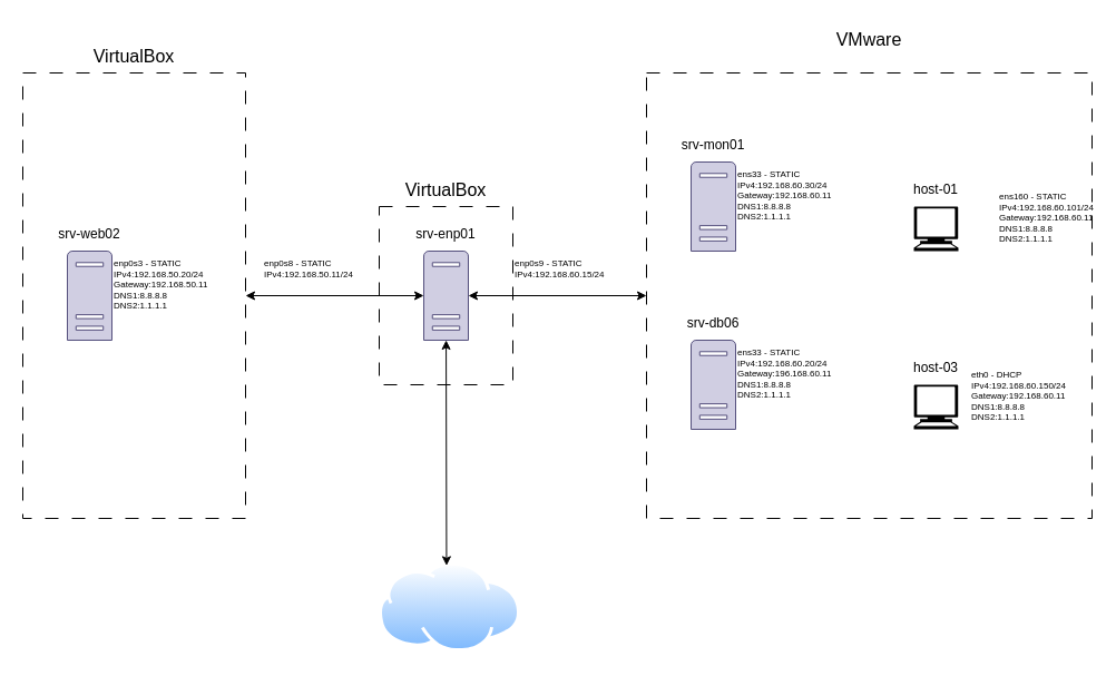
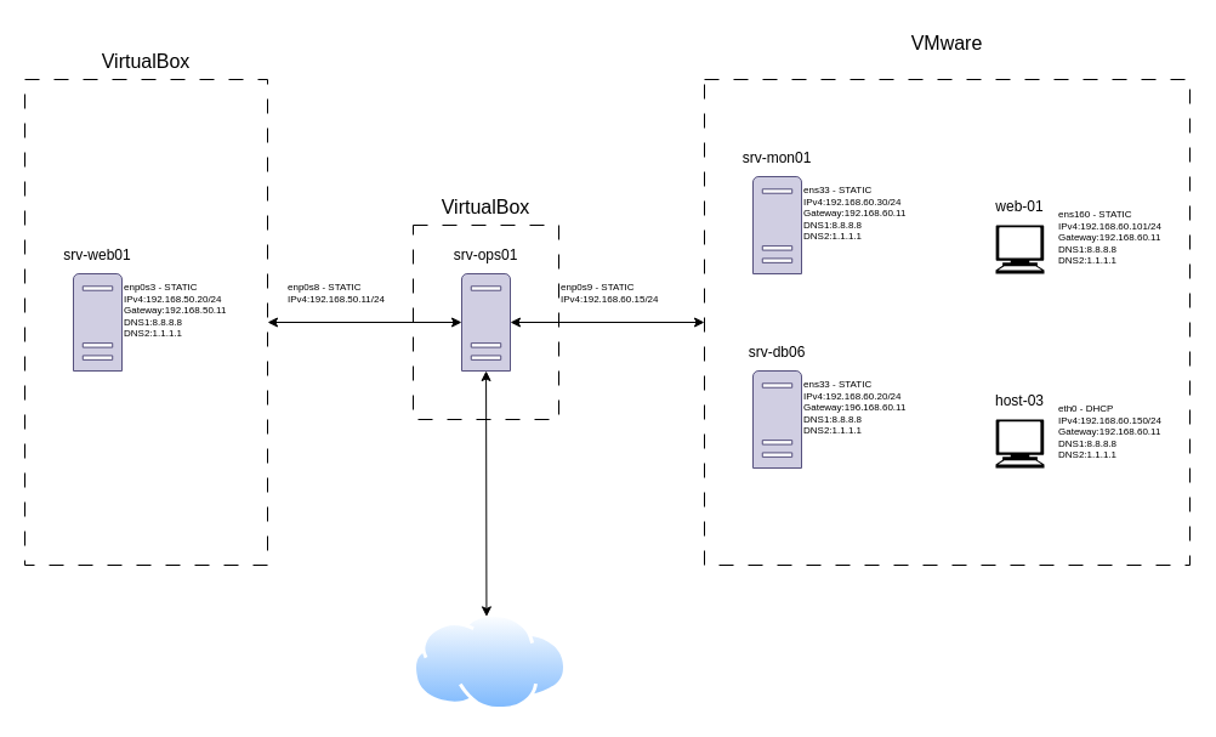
  <mxCell id="0" />
  <mxCell id="1" parent="0" />
  <mxCell id="2" value="" style="rounded=0;whiteSpace=wrap;html=1;fillColor=none;dashed=1;dashPattern=12 12;" parent="1" vertex="1"><mxGeometry x="340" y="185" width="120" height="160" as="geometry" /></mxCell>
  <mxCell id="3" value="VirtualBox" style="text;html=1;align=center;verticalAlign=middle;whiteSpace=wrap;rounded=0;fontSize=16;" parent="1" vertex="1"><mxGeometry x="370" y="155" width="60" height="30" as="geometry" /></mxCell>
  <mxCell id="4" value="" style="endArrow=classic;startArrow=classic;html=1;rounded=0;exitX=1;exitY=0.5;exitDx=0;exitDy=0;entryX=0;entryY=0.5;entryDx=0;entryDy=0;entryPerimeter=0;" parent="1" source="14" target="6" edge="1"><mxGeometry width="50" height="50" relative="1" as="geometry"><mxPoint x="280" y="264.66" as="sourcePoint" /><mxPoint x="320" y="265" as="targetPoint" /></mxGeometry></mxCell>
  <mxCell id="5" value="" style="group" parent="1" vertex="1" connectable="0"><mxGeometry x="370" y="195" width="60" height="110" as="geometry" /></mxCell>
  <mxCell id="6" value="" style="sketch=0;pointerEvents=1;shadow=0;dashed=0;html=1;labelPosition=center;verticalLabelPosition=bottom;verticalAlign=top;outlineConnect=0;align=center;shape=mxgraph.office.servers.server_generic;fillColor=light-dark(#D0CEE2,#EEEEEE);strokeColor=light-dark(#56517E,#FFFFFF);" parent="5" vertex="1"><mxGeometry x="10" y="30" width="40" height="80" as="geometry" /></mxCell>
- <mxCell id="7" value="srv-enp01" style="text;html=1;align=center;verticalAlign=middle;whiteSpace=wrap;rounded=0;" parent="5" vertex="1"><mxGeometry width="60" height="30" as="geometry" /></mxCell>
+ <mxCell id="7" value="srv-ops01" style="text;html=1;align=center;verticalAlign=middle;whiteSpace=wrap;rounded=0;" parent="5" vertex="1"><mxGeometry width="60" height="30" as="geometry" /></mxCell>
  <mxCell id="8" value="" style="endArrow=classic;startArrow=classic;html=1;rounded=0;entryX=0;entryY=0.5;entryDx=0;entryDy=0;" parent="1" source="6" target="20" edge="1"><mxGeometry width="50" height="50" relative="1" as="geometry"><mxPoint x="470" y="264.66" as="sourcePoint" /><mxPoint x="530" y="265" as="targetPoint" /></mxGeometry></mxCell>
  <mxCell id="9" value="" style="group" parent="1" vertex="1" connectable="0"><mxGeometry x="340" y="505" width="126.98" height="80" as="geometry" /></mxCell>
  <mxCell id="10" value="" style="image;aspect=fixed;perimeter=ellipsePerimeter;html=1;align=center;shadow=0;dashed=0;spacingTop=3;image=img/lib/active_directory/internet_cloud.svg;" parent="9" vertex="1"><mxGeometry width="126.98" height="80" as="geometry" /></mxCell>
  <mxCell id="11" value="" style="endArrow=classic;startArrow=classic;html=1;rounded=0;entryX=0.476;entryY=0.03;entryDx=0;entryDy=0;entryPerimeter=0;" parent="1" source="6" target="10" edge="1"><mxGeometry width="50" height="50" relative="1" as="geometry"><mxPoint x="394" y="435" as="sourcePoint" /><mxPoint x="400" y="465" as="targetPoint" /></mxGeometry></mxCell>
  <mxCell id="12" value="&lt;div&gt;enp0s9 - STATIC&lt;/div&gt;IPv4:192.168.60.15/24&lt;div&gt;&lt;br&gt;&lt;/div&gt;" style="text;html=1;align=left;verticalAlign=top;whiteSpace=wrap;rounded=0;fontSize=8;" parent="1" vertex="1"><mxGeometry x="460" y="225" width="90" height="40" as="geometry" /></mxCell>
  <mxCell id="13" value="&lt;div&gt;enp0s8 - STATIC&lt;/div&gt;IPv4:192.168.50.11/24&lt;div&gt;&lt;br&gt;&lt;/div&gt;" style="text;html=1;align=left;verticalAlign=top;whiteSpace=wrap;rounded=0;fontSize=8;" parent="1" vertex="1"><mxGeometry x="235" y="225" width="90" height="40" as="geometry" /></mxCell>
  <mxCell id="14" value="" style="rounded=0;whiteSpace=wrap;html=1;fillColor=none;dashed=1;dashPattern=12 12;" parent="1" vertex="1"><mxGeometry x="20" y="65" width="200" height="400" as="geometry" /></mxCell>
  <mxCell id="15" value="VirtualBox" style="text;html=1;align=center;verticalAlign=middle;whiteSpace=wrap;rounded=0;fontSize=16;" parent="1" vertex="1"><mxGeometry x="90" y="35" width="60" height="30" as="geometry" /></mxCell>
  <mxCell id="16" value="" style="group" parent="1" vertex="1" connectable="0"><mxGeometry x="50" y="195" width="60" height="110" as="geometry" /></mxCell>
  <mxCell id="17" value="" style="sketch=0;pointerEvents=1;shadow=0;dashed=0;html=1;labelPosition=center;verticalLabelPosition=bottom;verticalAlign=top;outlineConnect=0;align=center;shape=mxgraph.office.servers.server_generic;fillColor=light-dark(#D0CEE2,#EEEEEE);strokeColor=light-dark(#56517E,#FFFFFF);" parent="16" vertex="1"><mxGeometry x="10" y="30" width="40" height="80" as="geometry" /></mxCell>
- <mxCell id="18" value="srv-web02" style="text;html=1;align=center;verticalAlign=middle;whiteSpace=wrap;rounded=0;" parent="16" vertex="1"><mxGeometry width="60" height="30" as="geometry" /></mxCell>
+ <mxCell id="18" value="srv-web01" style="text;html=1;align=center;verticalAlign=middle;whiteSpace=wrap;rounded=0;" parent="16" vertex="1"><mxGeometry width="60" height="30" as="geometry" /></mxCell>
  <mxCell id="19" value="&lt;div&gt;enp0s3 - STATIC&lt;/div&gt;IPv4:192.168.50.20/24&lt;div&gt;Gateway:192.168.50.11&lt;/div&gt;&lt;div&gt;DNS1:8.8.8.8&lt;/div&gt;&lt;div&gt;DNS2:1.1.1.1&lt;/div&gt;" style="text;html=1;align=left;verticalAlign=top;whiteSpace=wrap;rounded=0;fontSize=8;" parent="1" vertex="1"><mxGeometry x="100" y="225" width="80" height="80" as="geometry" /></mxCell>
  <mxCell id="20" value="" style="rounded=0;whiteSpace=wrap;html=1;fillColor=none;dashed=1;dashPattern=12 12;" parent="1" vertex="1"><mxGeometry x="580" y="65" width="400" height="400" as="geometry" /></mxCell>
  <mxCell id="21" value="" style="group" parent="1" vertex="1" connectable="0"><mxGeometry x="610" y="275" width="60" height="110" as="geometry" /></mxCell>
  <mxCell id="22" value="" style="sketch=0;pointerEvents=1;shadow=0;dashed=0;html=1;labelPosition=center;verticalLabelPosition=bottom;verticalAlign=top;outlineConnect=0;align=center;shape=mxgraph.office.servers.server_generic;fillColor=light-dark(#D0CEE2,#EEEEEE);strokeColor=light-dark(#56517E,#FFFFFF);" parent="21" vertex="1"><mxGeometry x="10" y="30" width="40" height="80" as="geometry" /></mxCell>
  <mxCell id="23" value="srv-db06" style="text;html=1;align=center;verticalAlign=middle;whiteSpace=wrap;rounded=0;" parent="21" vertex="1"><mxGeometry width="60" height="30" as="geometry" /></mxCell>
  <mxCell id="24" value="" style="group" parent="1" vertex="1" connectable="0"><mxGeometry x="610" y="115" width="60" height="110" as="geometry" /></mxCell>
  <mxCell id="25" value="" style="sketch=0;pointerEvents=1;shadow=0;dashed=0;html=1;labelPosition=center;verticalLabelPosition=bottom;verticalAlign=top;outlineConnect=0;align=center;shape=mxgraph.office.servers.server_generic;fillColor=light-dark(#D0CEE2,#EEEEEE);strokeColor=light-dark(#56517E,#FFFFFF);" parent="24" vertex="1"><mxGeometry x="10" y="30" width="40" height="80" as="geometry" /></mxCell>
  <mxCell id="26" value="srv-mon01" style="text;html=1;align=center;verticalAlign=middle;whiteSpace=wrap;rounded=0;" parent="24" vertex="1"><mxGeometry width="60" height="30" as="geometry" /></mxCell>
  <mxCell id="27" value="" style="group" parent="1" vertex="1" connectable="0"><mxGeometry x="810" y="155" width="60" height="70" as="geometry" /></mxCell>
  <mxCell id="28" value="" style="shape=mxgraph.signs.tech.computer;html=1;pointerEvents=1;fillColor=#000000;strokeColor=none;verticalLabelPosition=bottom;verticalAlign=top;align=center;container=0;" parent="27" vertex="1"><mxGeometry x="10" y="30" width="40" height="40" as="geometry" /></mxCell>
- <mxCell id="29" value="host-01" style="text;html=1;align=center;verticalAlign=middle;whiteSpace=wrap;rounded=0;container=0;" parent="27" vertex="1"><mxGeometry width="60" height="30" as="geometry" /></mxCell>
+ <mxCell id="29" value="web-01" style="text;html=1;align=center;verticalAlign=middle;whiteSpace=wrap;rounded=0;container=0;" parent="27" vertex="1"><mxGeometry width="60" height="30" as="geometry" /></mxCell>
  <mxCell id="30" value="VMware" style="text;html=1;align=center;verticalAlign=middle;whiteSpace=wrap;rounded=0;fontSize=16;" parent="1" vertex="1"><mxGeometry x="750" y="20" width="60" height="30" as="geometry" /></mxCell>
  <mxCell id="31" value="&lt;div&gt;ens33 - STATIC&lt;/div&gt;IPv4:192.168.60.30/24&lt;div&gt;Gateway:192.168.60.11&lt;/div&gt;&lt;div&gt;DNS1:8.8.8.8&lt;/div&gt;&lt;div&gt;DNS2:1.1.1.1&lt;/div&gt;" style="text;html=1;align=left;verticalAlign=top;whiteSpace=wrap;rounded=0;fontSize=8;" parent="1" vertex="1"><mxGeometry x="660" y="145" width="80" height="80" as="geometry" /></mxCell>
  <mxCell id="32" value="&lt;div&gt;ens33 - STATIC&lt;/div&gt;IPv4:192.168.60.20/24&lt;div&gt;Gateway:196.168.60.11&lt;/div&gt;&lt;div&gt;DNS1:8.8.8.8&lt;/div&gt;&lt;div&gt;DNS2:1.1.1.1&lt;/div&gt;" style="text;html=1;align=left;verticalAlign=top;whiteSpace=wrap;rounded=0;fontSize=8;" parent="1" vertex="1"><mxGeometry x="660" y="305" width="80" height="80" as="geometry" /></mxCell>
- <mxCell id="33" value="&lt;div&gt;ens160 - STATIC&lt;/div&gt;IPv4:192.168.60.101/24&lt;div&gt;Gateway:192.168.60.11&lt;/div&gt;&lt;div&gt;DNS1:8.8.8.8&lt;/div&gt;&lt;div&gt;DNS2:1.1.1.1&lt;/div&gt;" style="text;html=1;align=left;verticalAlign=top;whiteSpace=wrap;rounded=0;fontSize=8;" parent="1" vertex="1"><mxGeometry x="895" y="165" width="80" height="60" as="geometry" /></mxCell>
+ <mxCell id="33" value="&lt;div&gt;ens160 - STATIC&lt;/div&gt;IPv4:192.168.60.101/24&lt;div&gt;Gateway:192.168.60.11&lt;/div&gt;&lt;div&gt;DNS1:8.8.8.8&lt;/div&gt;&lt;div&gt;DNS2:1.1.1.1&lt;/div&gt;" style="text;html=1;align=left;verticalAlign=top;whiteSpace=wrap;rounded=0;fontSize=8;" parent="1" vertex="1"><mxGeometry x="870" y="165" width="80" height="60" as="geometry" /></mxCell>
  <mxCell id="34" value="" style="group" vertex="1" connectable="0" parent="1"><mxGeometry x="810" y="315" width="60" height="70" as="geometry" /></mxCell>
  <mxCell id="35" value="" style="shape=mxgraph.signs.tech.computer;html=1;pointerEvents=1;fillColor=#000000;strokeColor=none;verticalLabelPosition=bottom;verticalAlign=top;align=center;container=0;" vertex="1" parent="34"><mxGeometry x="10" y="30" width="40" height="40" as="geometry" /></mxCell>
  <mxCell id="36" value="host-03" style="text;html=1;align=center;verticalAlign=middle;whiteSpace=wrap;rounded=0;container=0;" vertex="1" parent="34"><mxGeometry width="60" height="30" as="geometry" /></mxCell>
  <mxCell id="37" value="&lt;div&gt;eth0 - DHCP&lt;/div&gt;IPv4:192.168.60.150/24&lt;div&gt;Gateway:192.168.60.11&lt;/div&gt;&lt;div&gt;DNS1:8.8.8.8&lt;/div&gt;&lt;div&gt;DNS2:1.1.1.1&lt;/div&gt;" style="text;html=1;align=left;verticalAlign=top;whiteSpace=wrap;rounded=0;fontSize=8;" vertex="1" parent="1"><mxGeometry x="870" y="325" width="80" height="60" as="geometry" /></mxCell>
